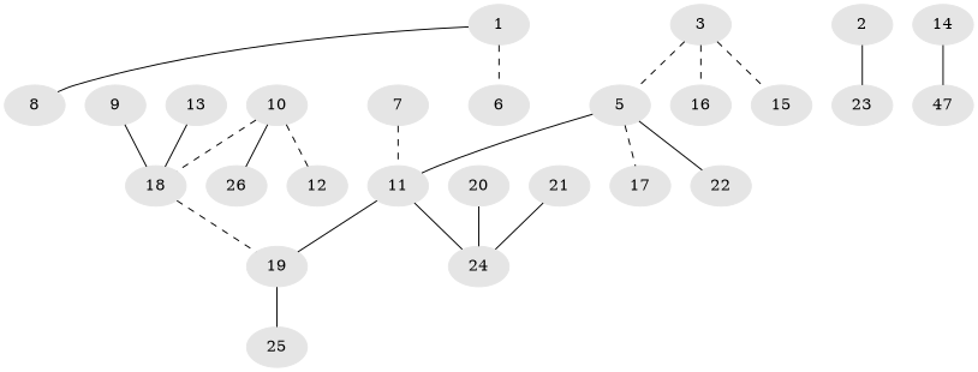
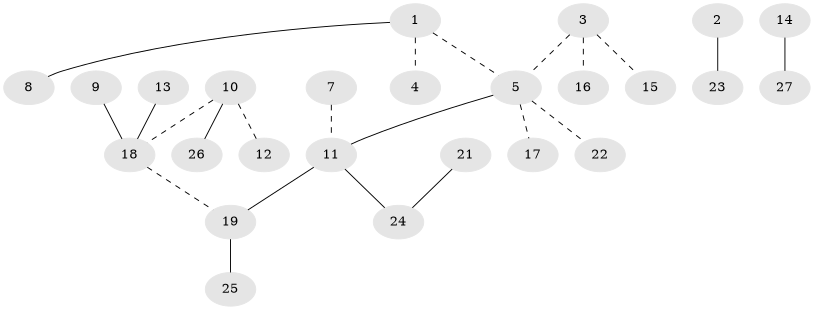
  graph {
    node [color=gray90 style=filled]
    edge [style=solid weight=1.0]
    1
-   4 [label=6]
+   4
    5
    8
    2
    23
    11
    17
    22
    3
    15
    16
    19
    24
    14
-   27 [label=47]
+   27
    7
    9
    18
    10
    12
    26
    25
    13
-   20
    21
    1 -- 4 [style=dashed]
+   1 -- 5 [style=dashed]
    1 -- 8
    5 -- 11
    5 -- 17 [style=dashed]
-   5 -- 22
+   5 -- 22 [style=dashed]
    2 -- 23
    11 -- 19
    11 -- 24
    3 -- 5 [style=dashed]
    3 -- 15 [style=dashed]
    3 -- 16 [style=dashed]
    19 -- 25
    14 -- 27
    7 -- 11 [style=dashed]
    9 -- 18
    18 -- 19 [style=dashed]
    10 -- 18 [style=dashed]
    10 -- 12 [style=dashed]
    10 -- 26
    13 -- 18
-   20 -- 24
    21 -- 24
  }
